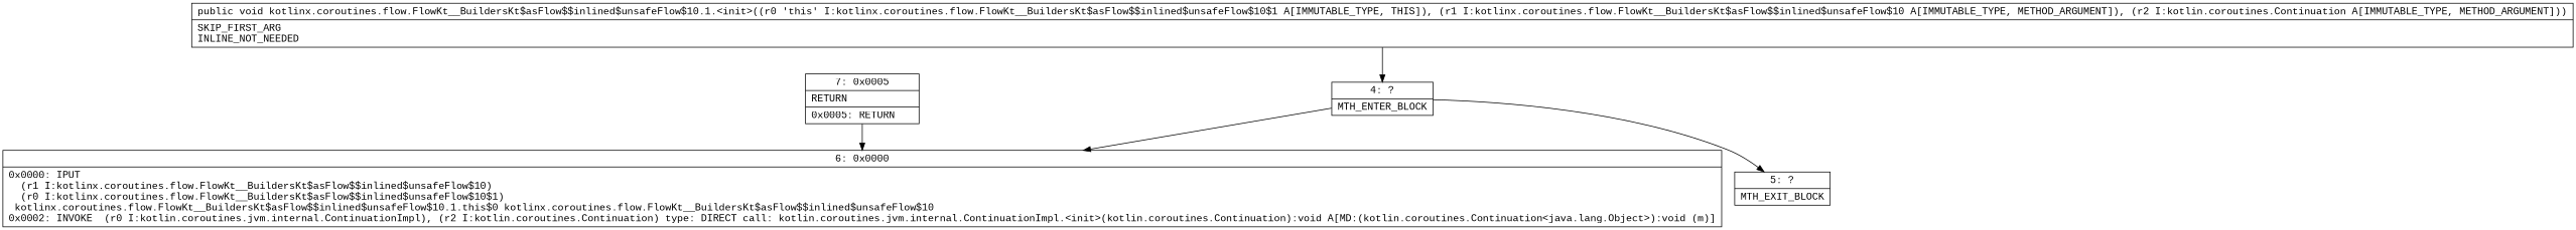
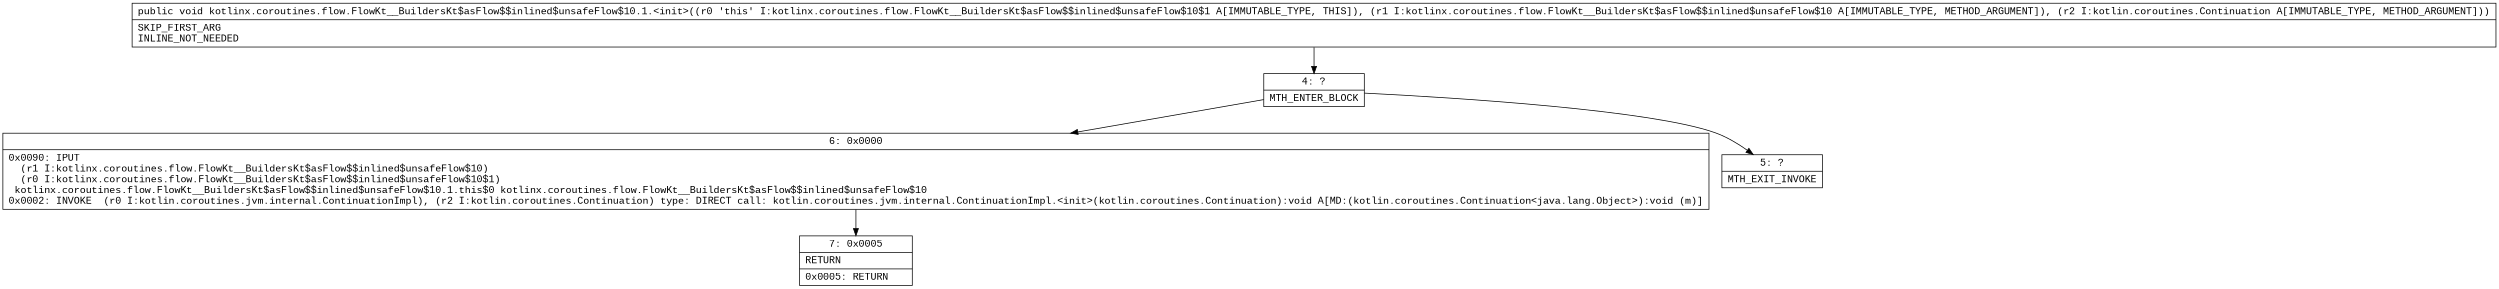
  digraph {
    fontname="Liberation Mono"
    node [fontname="Liberation Mono" shape=record]
    edge [fontname="Liberation Mono"]
    n1 [label="{4\:\ ?|MTH_ENTER_BLOCK\l}"]
-   n2 [label="{6\:\ 0x0000|0x0000: IPUT  \l  (r1 I:kotlinx.coroutines.flow.FlowKt__BuildersKt$asFlow$$inlined$unsafeFlow$10)\l  (r0 I:kotlinx.coroutines.flow.FlowKt__BuildersKt$asFlow$$inlined$unsafeFlow$10$1)\l kotlinx.coroutines.flow.FlowKt__BuildersKt$asFlow$$inlined$unsafeFlow$10.1.this$0 kotlinx.coroutines.flow.FlowKt__BuildersKt$asFlow$$inlined$unsafeFlow$10 \l0x0002: INVOKE  (r0 I:kotlin.coroutines.jvm.internal.ContinuationImpl), (r2 I:kotlin.coroutines.Continuation) type: DIRECT call: kotlin.coroutines.jvm.internal.ContinuationImpl.\<init\>(kotlin.coroutines.Continuation):void A[MD:(kotlin.coroutines.Continuation\<java.lang.Object\>):void (m)]\l}"]
-   n3 [label="{5\:\ ?|MTH_EXIT_BLOCK\l}"]
+   n2 [label="{6\:\ 0x0000|0x0090: IPUT  \l  (r1 I:kotlinx.coroutines.flow.FlowKt__BuildersKt$asFlow$$inlined$unsafeFlow$10)\l  (r0 I:kotlinx.coroutines.flow.FlowKt__BuildersKt$asFlow$$inlined$unsafeFlow$10$1)\l kotlinx.coroutines.flow.FlowKt__BuildersKt$asFlow$$inlined$unsafeFlow$10.1.this$0 kotlinx.coroutines.flow.FlowKt__BuildersKt$asFlow$$inlined$unsafeFlow$10 \l0x0002: INVOKE  (r0 I:kotlin.coroutines.jvm.internal.ContinuationImpl), (r2 I:kotlin.coroutines.Continuation) type: DIRECT call: kotlin.coroutines.jvm.internal.ContinuationImpl.\<init\>(kotlin.coroutines.Continuation):void A[MD:(kotlin.coroutines.Continuation\<java.lang.Object\>):void (m)]\l}"]
+   n3 [label="{5\:\ ?|MTH_EXIT_INVOKE\l}"]
    n4 [label="{7\:\ 0x0005|RETURN\l|0x0005: RETURN   \l}"]
    n5 [label="{public void kotlinx.coroutines.flow.FlowKt__BuildersKt$asFlow$$inlined$unsafeFlow$10.1.\<init\>((r0 'this' I:kotlinx.coroutines.flow.FlowKt__BuildersKt$asFlow$$inlined$unsafeFlow$10$1 A[IMMUTABLE_TYPE, THIS]), (r1 I:kotlinx.coroutines.flow.FlowKt__BuildersKt$asFlow$$inlined$unsafeFlow$10 A[IMMUTABLE_TYPE, METHOD_ARGUMENT]), (r2 I:kotlin.coroutines.Continuation A[IMMUTABLE_TYPE, METHOD_ARGUMENT]))  | SKIP_FIRST_ARG\lINLINE_NOT_NEEDED\l}"]
    n1 -> n2
    n1 -> n3
-   n4 -> n2
+   n2 -> n4
    n5 -> n1
  }
